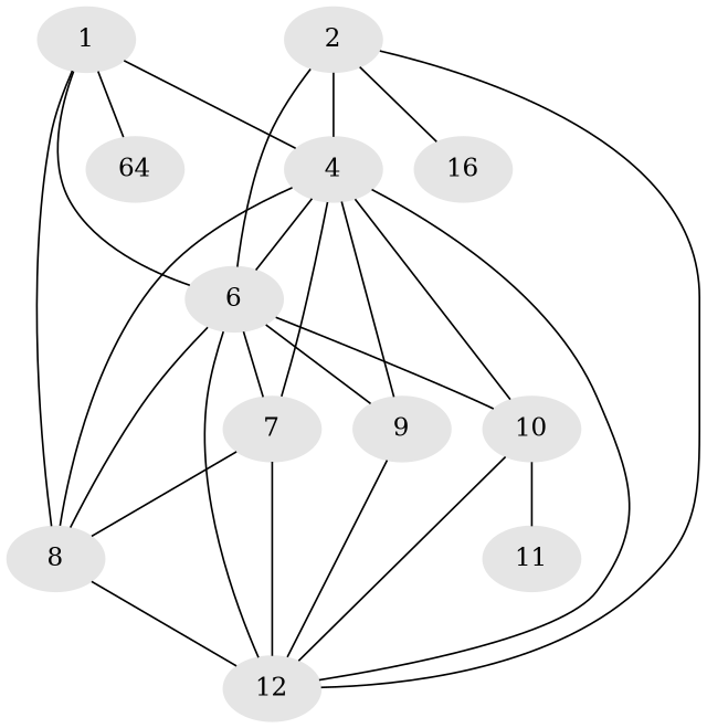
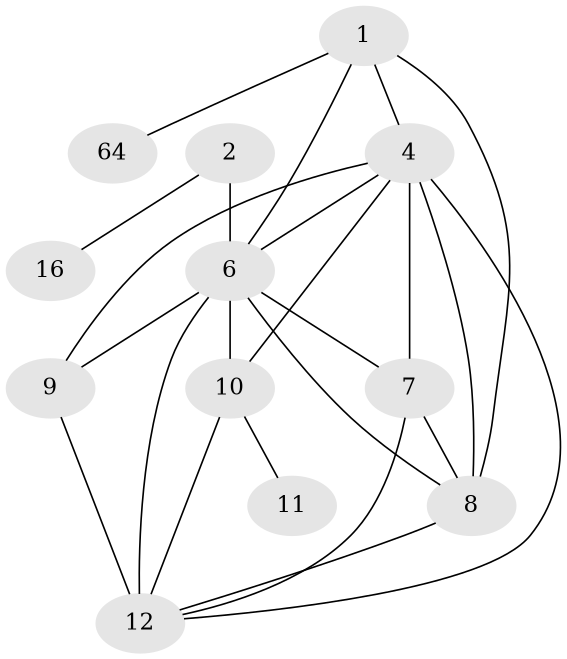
  graph {
    node [color=gray90 style=filled]
    edge [weight=1.0]
    1
    4
    8
    n4 [label=64]
    6
    9
    12
    7
    10
    2
    16
    11
    1 -- 4
    1 -- 8
    1 -- n4
    1 -- 6
    4 -- 8 [weight=3.0]
    4 -- 6 [weight=2.0]
    4 -- 9
    4 -- 12
    4 -- 7
    4 -- 10
    8 -- 12
    6 -- 8 [weight=2.0]
    6 -- 9 [weight=3.0]
    6 -- 12 [weight=5.0]
    6 -- 7 [weight=2.0]
    6 -- 10 [weight=3.0]
    9 -- 12 [weight=2.0]
    7 -- 8
    7 -- 12 [weight=2.0]
    10 -- 12
    10 -- 11
-   2 -- 4
    2 -- 6 [weight=2.0]
-   2 -- 12
    2 -- 16
  }
